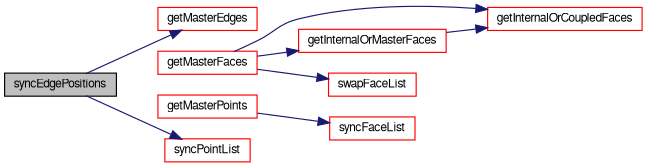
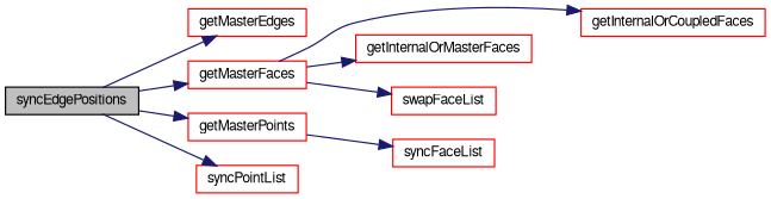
  digraph {
    rankdir=LR
    node [color=red fontname=FreeSans fontsize=10 shape=record]
    edge [color=midnightblue fontname=FreeSans fontsize=10 labelfontname=FreeSans labelfontsize=10 style=solid]
    n1 [color=black fillcolor=grey75 fontcolor=black height=0.2 label=syncEdgePositions style=filled width=0.4]
    n2 [height=0.2 label=getMasterEdges width=0.4]
    n3 [height=0.2 label=getMasterFaces width=0.4]
    n4 [height=0.2 label=getMasterPoints width=0.4]
    n5 [height=0.2 label=syncPointList width=0.4]
    n6 [height=0.2 label=getInternalOrCoupledFaces width=0.4]
    n7 [height=0.2 label=getInternalOrMasterFaces width=0.4]
    n8 [height=0.2 label=swapFaceList width=0.4]
    n9 [height=0.2 label=syncFaceList width=0.4]
    n1 -> n2
+   n1 -> n3
+   n1 -> n4
    n1 -> n5
    n3 -> n6
    n3 -> n7
    n3 -> n8
    n4 -> n9
-   n7 -> n6
  }
